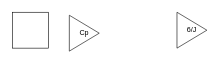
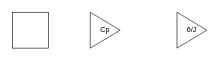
  <mxCell id="0" />
  <mxCell id="1" parent="0" />
  <mxCell id="2" value="" style="externalPins=0;recursiveResize=0;shadow=0;dashed=0;align=center;strokeWidth=1;shape=mxgraph.rtl.abstract.entity;container=0;collapsible=0;kind=combinational;drawPins=1;left=%2B;right=1;bottom=-;top=0;bottomAnchor=middle;topRot=270;topAnchor=middle;bottomRot=90;leftAnchor=left;leftRot=0;rightAnchor=right;rightRot=180;fontSize=40;spacingTop=-10;spacingLeft=2;editable=1;resizable=1;movable=1;rotatable=1;deletable=1;connectable=1;" vertex="1" parent="1"><mxGeometry x="20" y="20" width="60" height="60" as="geometry" /></mxCell>
- <mxCell id="3" value="Cp" style="triangle;whiteSpace=wrap;html=1;" vertex="1" parent="1"><mxGeometry x="115" y="25" width="50" height="60" as="geometry" /></mxCell>
+ <mxCell id="3" value="Cp" style="triangle;whiteSpace=wrap;html=1;" vertex="1" parent="1"><mxGeometry x="150" y="20" width="50" height="60" as="geometry" /></mxCell>
  <mxCell id="4" value="6/J" style="triangle;whiteSpace=wrap;html=1;" vertex="1" parent="1"><mxGeometry x="295" y="20" width="50" height="60" as="geometry" /></mxCell>
